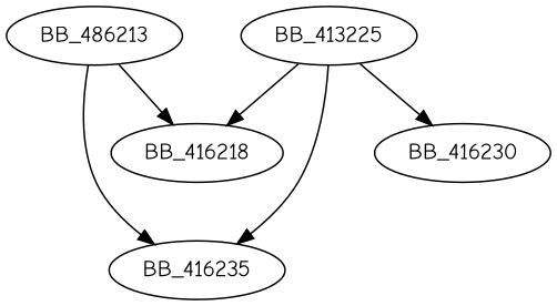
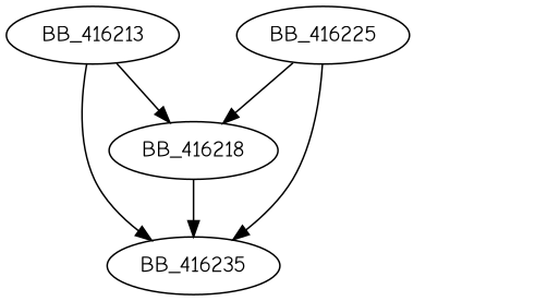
  digraph {
    fontname="Comic Neue"
    node [fontname="Comic Neue"]
    edge [fontname="Comic Neue"]
-   BB_416213 [label=BB_486213]
+   BB_416213
    BB_416218
    BB_416235
-   BB_416225 [label=BB_413225]
-   BB_416230
+   BB_416225
    BB_416213 -> BB_416218
    BB_416213 -> BB_416235
+   BB_416218 -> BB_416235
    BB_416225 -> BB_416218
    BB_416225 -> BB_416235
-   BB_416225 -> BB_416230
  }
